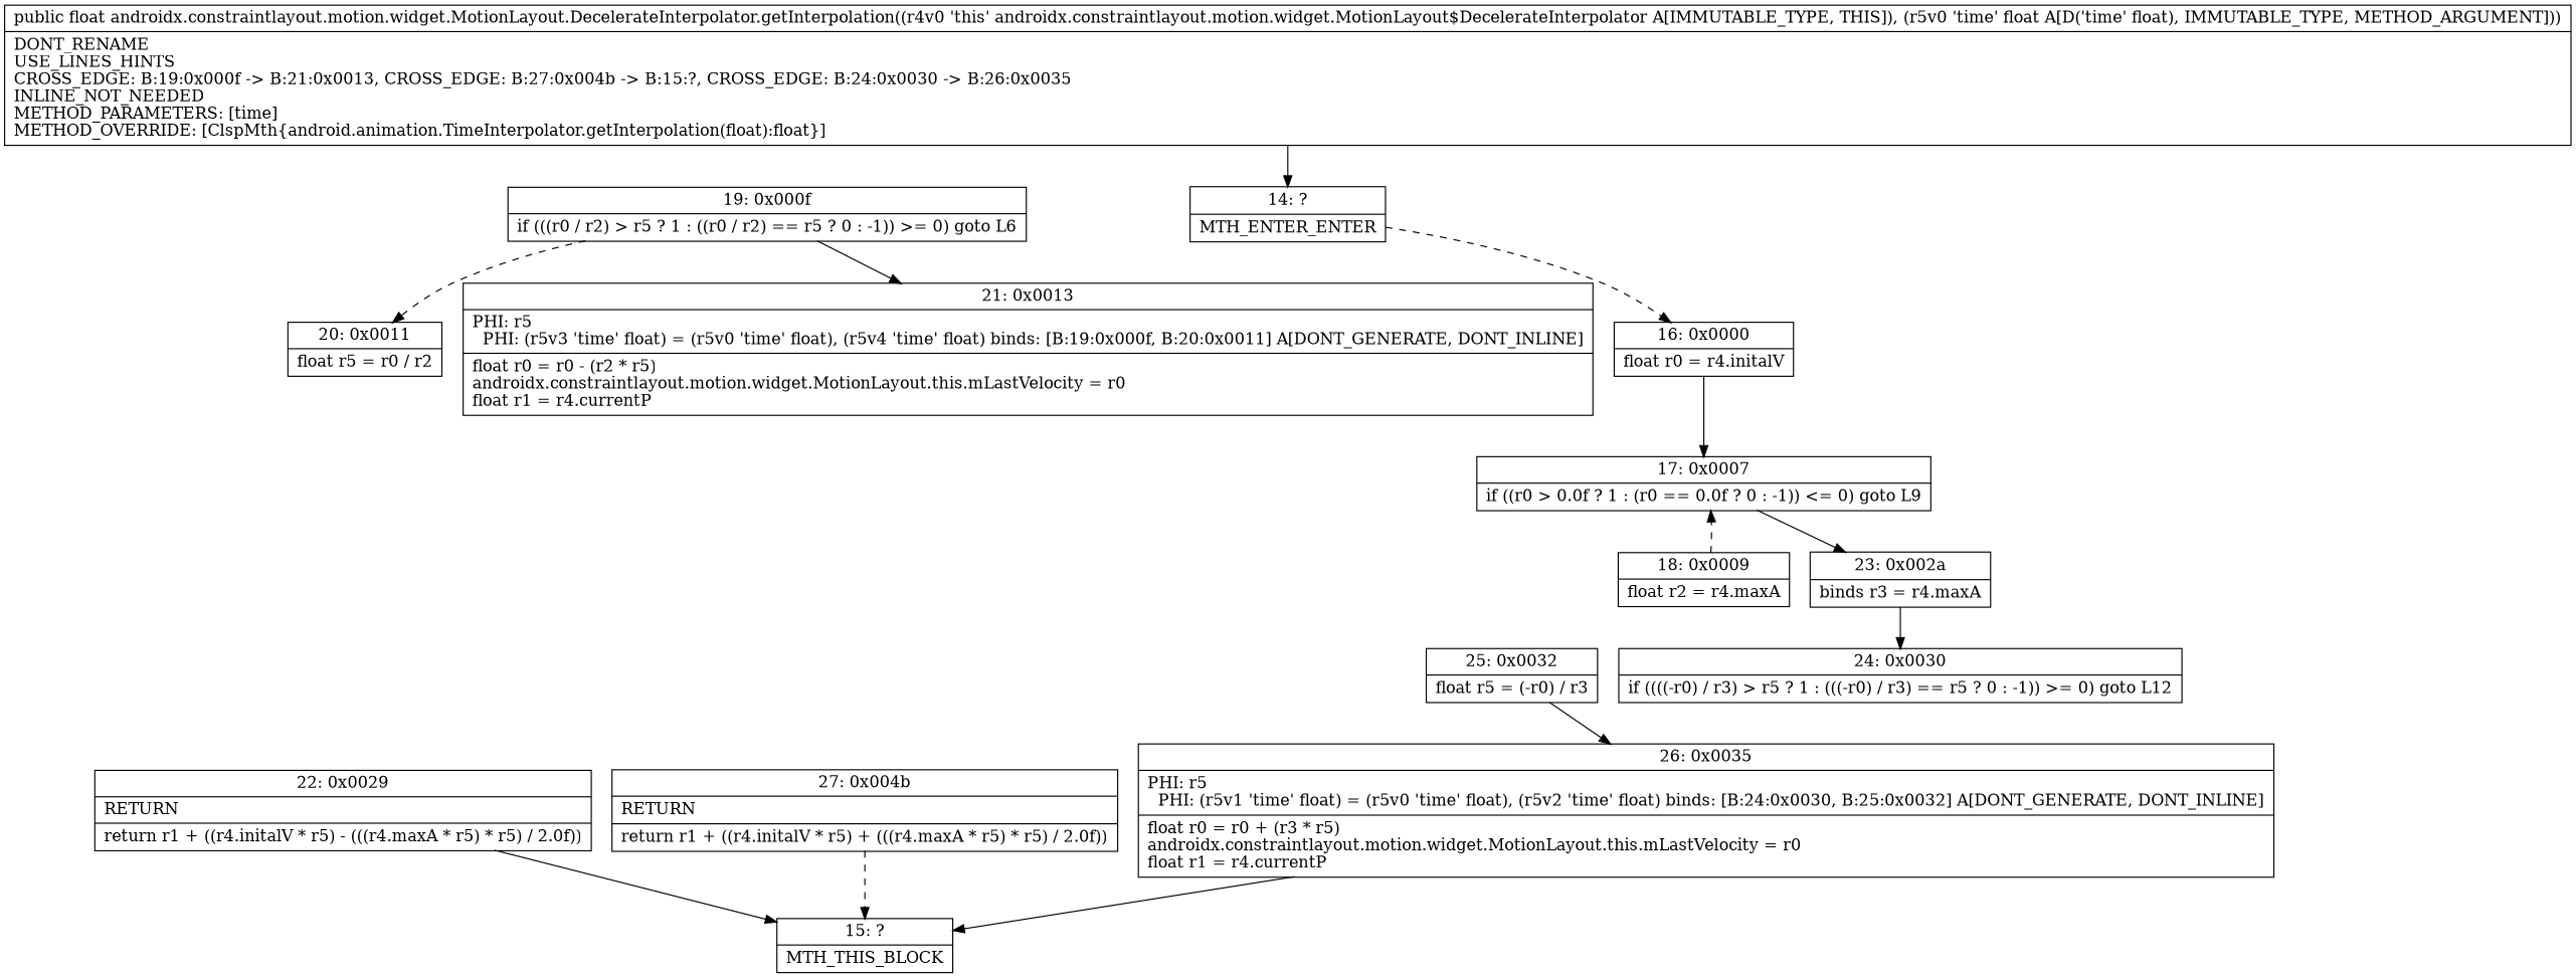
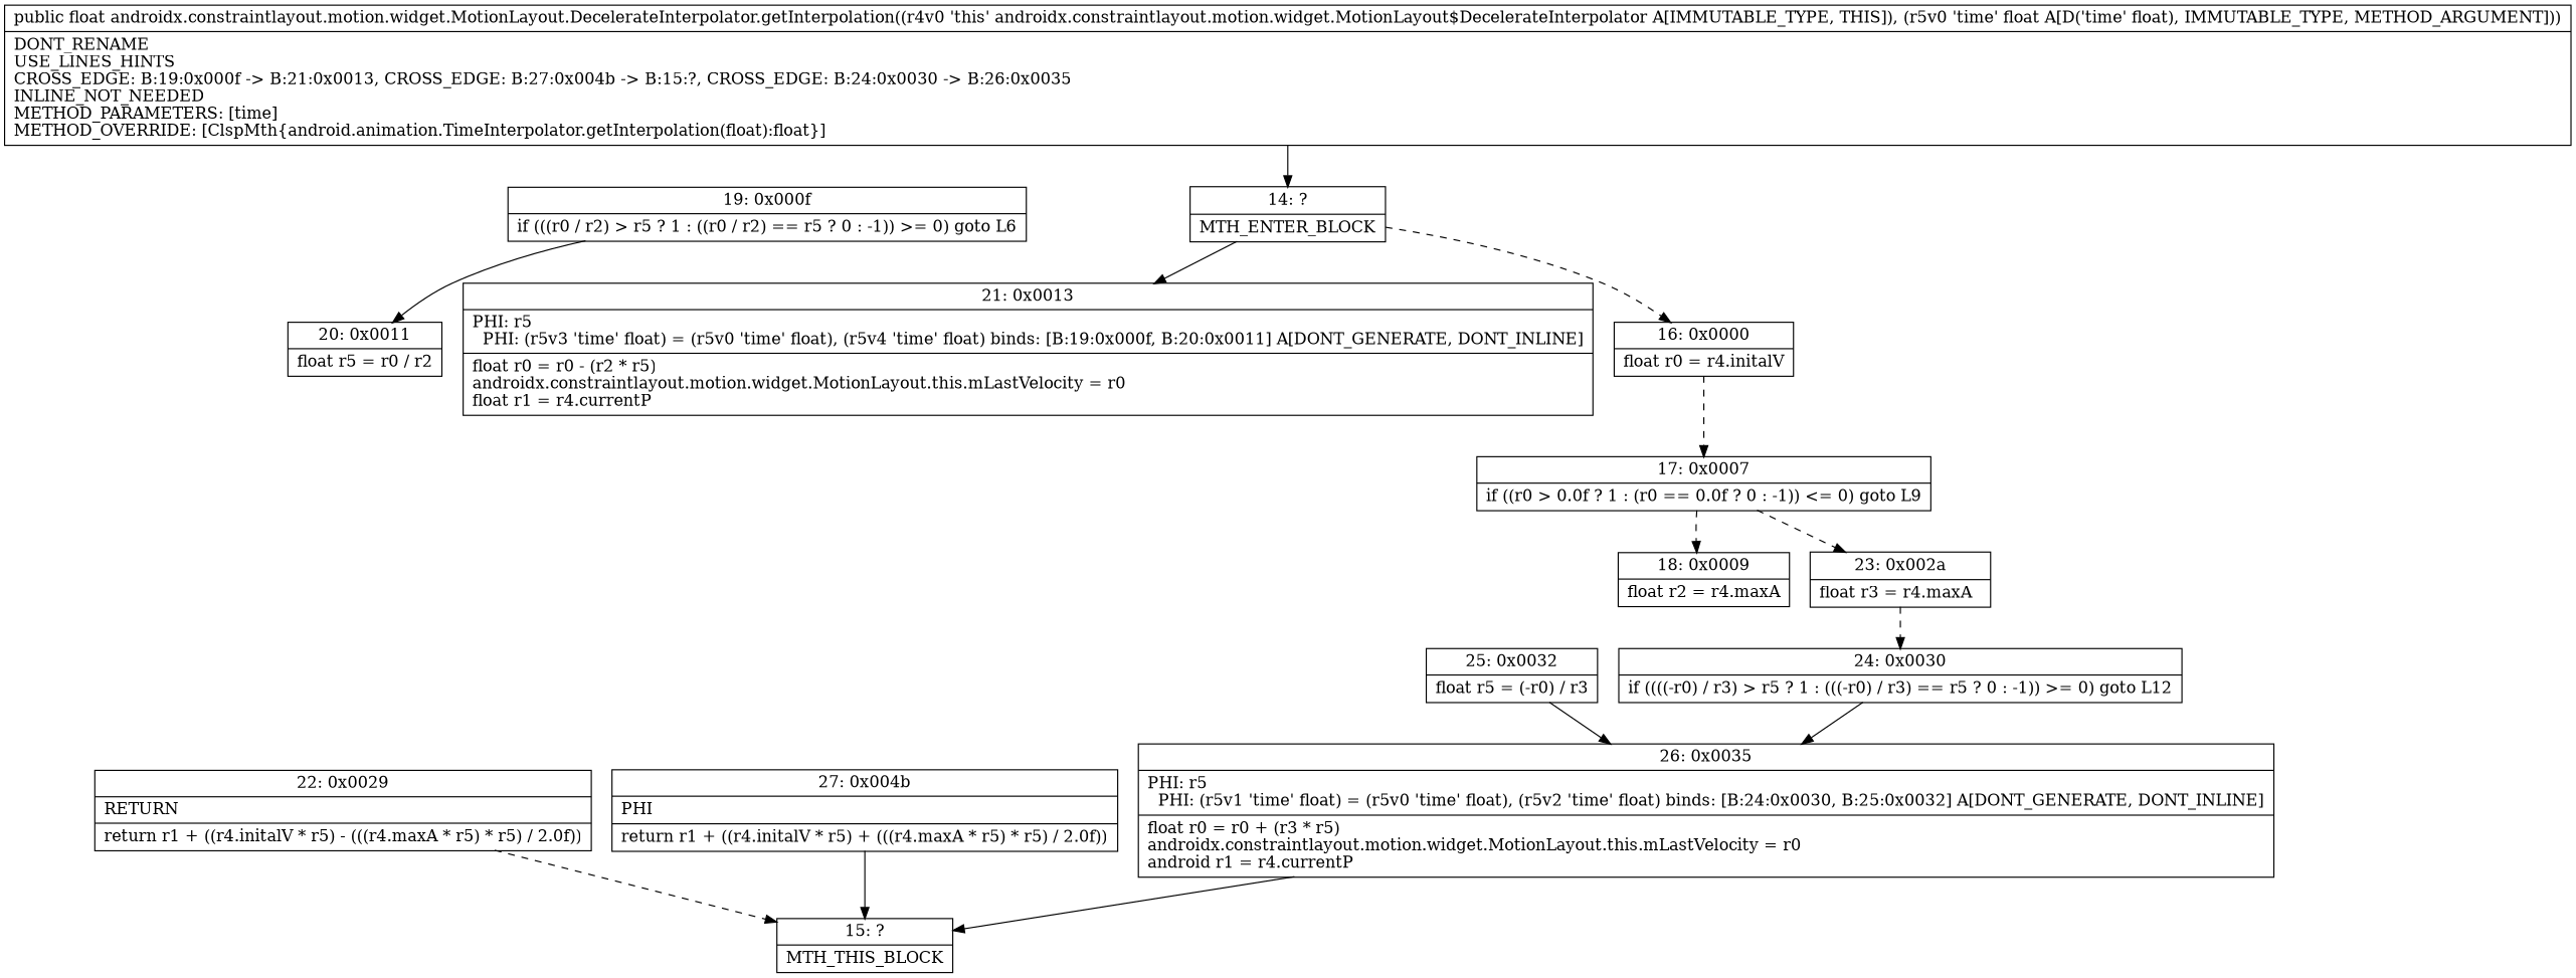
  digraph {
    node [shape=record]
-   n1 [label="{14\:\ ?|MTH_ENTER_ENTER\l}"]
+   n1 [label="{14\:\ ?|MTH_ENTER_BLOCK\l}"]
    n2 [label="{16\:\ 0x0000|float r0 = r4.initalV\l}"]
    n3 [label="{17\:\ 0x0007|if ((r0 \> 0.0f ? 1 : (r0 == 0.0f ? 0 : \-1)) \<= 0) goto L9\l}"]
    n4 [label="{18\:\ 0x0009|float r2 = r4.maxA\l}"]
-   n5 [label="{23\:\ 0x002a|binds r3 = r4.maxA\l}"]
+   n5 [label="{23\:\ 0x002a|float r3 = r4.maxA\l}"]
    n6 [label="{24\:\ 0x0030|if ((((\-r0) \/ r3) \> r5 ? 1 : (((\-r0) \/ r3) == r5 ? 0 : \-1)) \>= 0) goto L12\l}"]
    n7 [label="{19\:\ 0x000f|if (((r0 \/ r2) \> r5 ? 1 : ((r0 \/ r2) == r5 ? 0 : \-1)) \>= 0) goto L6\l}"]
    n8 [label="{20\:\ 0x0011|float r5 = r0 \/ r2\l}"]
    n9 [label="{21\:\ 0x0013|PHI: r5 \l  PHI: (r5v3 'time' float) = (r5v0 'time' float), (r5v4 'time' float) binds: [B:19:0x000f, B:20:0x0011] A[DONT_GENERATE, DONT_INLINE]\l|float r0 = r0 \- (r2 * r5)\landroidx.constraintlayout.motion.widget.MotionLayout.this.mLastVelocity = r0\lfloat r1 = r4.currentP\l}"]
    n10 [label="{22\:\ 0x0029|RETURN\l|return r1 + ((r4.initalV * r5) \- (((r4.maxA * r5) * r5) \/ 2.0f))\l}"]
    n11 [label="{15\:\ ?|MTH_THIS_BLOCK\l}"]
-   n12 [label="{26\:\ 0x0035|PHI: r5 \l  PHI: (r5v1 'time' float) = (r5v0 'time' float), (r5v2 'time' float) binds: [B:24:0x0030, B:25:0x0032] A[DONT_GENERATE, DONT_INLINE]\l|float r0 = r0 + (r3 * r5)\landroidx.constraintlayout.motion.widget.MotionLayout.this.mLastVelocity = r0\lfloat r1 = r4.currentP\l}"]
+   n12 [label="{26\:\ 0x0035|PHI: r5 \l  PHI: (r5v1 'time' float) = (r5v0 'time' float), (r5v2 'time' float) binds: [B:24:0x0030, B:25:0x0032] A[DONT_GENERATE, DONT_INLINE]\l|float r0 = r0 + (r3 * r5)\landroidx.constraintlayout.motion.widget.MotionLayout.this.mLastVelocity = r0\landroid r1 = r4.currentP\l}"]
    n13 [label="{25\:\ 0x0032|float r5 = (\-r0) \/ r3\l}"]
-   n14 [label="{27\:\ 0x004b|RETURN\l|return r1 + ((r4.initalV * r5) + (((r4.maxA * r5) * r5) \/ 2.0f))\l}"]
+   n14 [label="{27\:\ 0x004b|PHI\l|return r1 + ((r4.initalV * r5) + (((r4.maxA * r5) * r5) \/ 2.0f))\l}"]
    n15 [label="{public float androidx.constraintlayout.motion.widget.MotionLayout.DecelerateInterpolator.getInterpolation((r4v0 'this' androidx.constraintlayout.motion.widget.MotionLayout$DecelerateInterpolator A[IMMUTABLE_TYPE, THIS]), (r5v0 'time' float A[D('time' float), IMMUTABLE_TYPE, METHOD_ARGUMENT]))  | DONT_RENAME\lUSE_LINES_HINTS\lCROSS_EDGE: B:19:0x000f \-\> B:21:0x0013, CROSS_EDGE: B:27:0x004b \-\> B:15:?, CROSS_EDGE: B:24:0x0030 \-\> B:26:0x0035\lINLINE_NOT_NEEDED\lMETHOD_PARAMETERS: [time]\lMETHOD_OVERRIDE: [ClspMth\{android.animation.TimeInterpolator.getInterpolation(float):float\}]\l}"]
    n1 -> n2 [style=dashed]
-   n2 -> n3
-   n4 -> n3 [style=dashed]
-   n3 -> n5
-   n5 -> n6
-   n7 -> n8 [style=dashed]
-   n7 -> n9
-   n10 -> n11
+   n2 -> n3 [style=dashed]
+   n3 -> n4 [style=dashed]
+   n3 -> n5 [style=dashed]
+   n5 -> n6 [style=dashed]
+   n6 -> n12
+   n7 -> n8 [style=solid]
+   n1 -> n9
+   n10 -> n11 [style=dashed]
    n12 -> n11
    n13 -> n12
-   n14 -> n11 [style=dashed]
+   n14 -> n11
    n15 -> n1
  }
